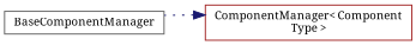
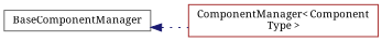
  digraph {
    rankdir=LR
    fontname="Noto Serif"
    node [fillcolor=white fontname="Noto Serif" fontsize=10 shape=record style=filled]
    n1 [color=gray40 height=0.2 label=BaseComponentManager width=0.4]
    n2 [color=brown height=0.2 label="ComponentManager\< Component\lType \>" width=0.4]
-   n2 -> n1 [color=midnightblue dir=back fontname="Noto Serif" fontsize=10 labelfontname=Helvetica labelfontsize=10 style=dotted]
+   n1 -> n2 [color=midnightblue dir=back fontname="Noto Serif" fontsize=10 labelfontname=Helvetica labelfontsize=10 style=dotted]
  }
